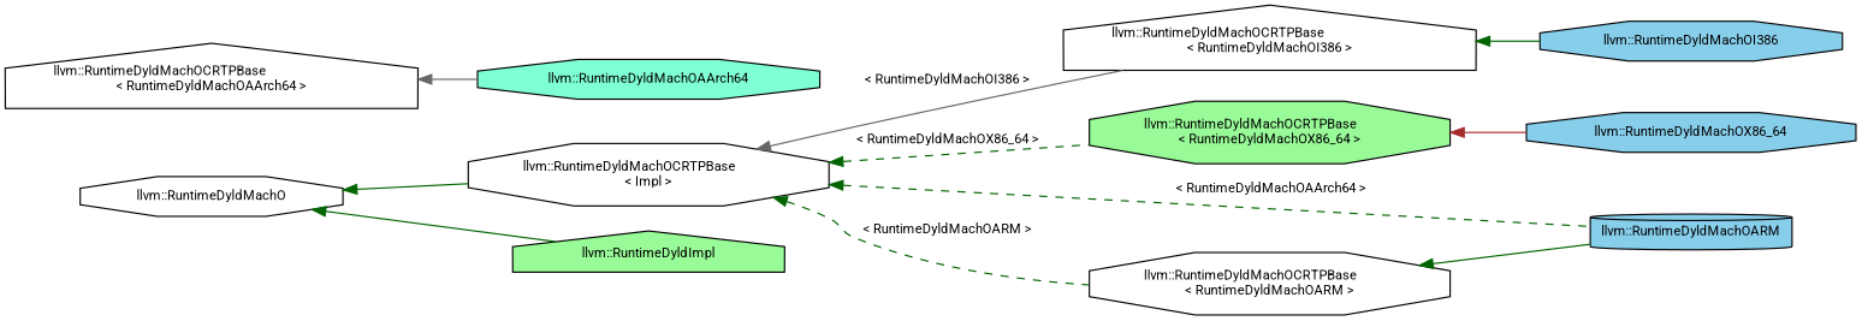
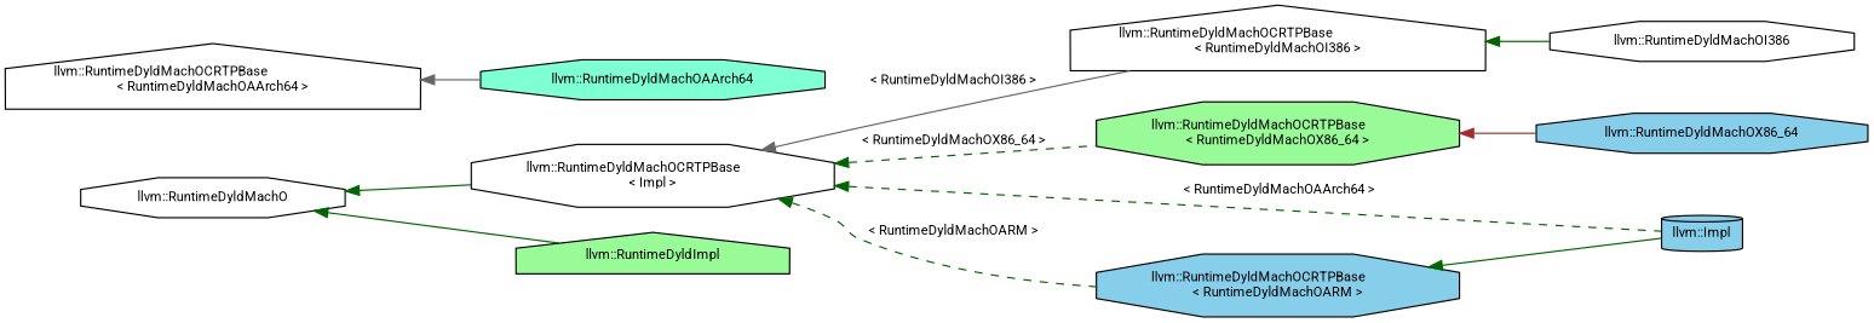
  digraph {
    fontname=Roboto
    rankdir=LR
    node [color=black fillcolor=white fontname=Roboto fontsize=10 shape=octagon style=filled]
    edge [color=darkgreen dir=back fontname=Roboto fontsize=10 labelfontname=Helvetica labelfontsize=10 style=solid]
    n1 [fontcolor=black height=0.2 label="llvm::RuntimeDyldMachOCRTPBase\l\< Impl \>" width=0.4]
    n2 [height=0.2 label="llvm::RuntimeDyldMachOCRTPBase\l\< RuntimeDyldMachOI386 \>" shape=house width=0.4]
-   n3 [height=0.2 label="llvm::RuntimeDyldMachOCRTPBase\l\< RuntimeDyldMachOARM \>" width=0.4]
+   n3 [fillcolor=skyblue height=0.2 label="llvm::RuntimeDyldMachOCRTPBase\l\< RuntimeDyldMachOARM \>" width=0.4]
    n4 [fillcolor=palegreen height=0.2 label="llvm::RuntimeDyldMachOCRTPBase\l\< RuntimeDyldMachOX86_64 \>" width=0.4]
-   n5 [fillcolor=skyblue height=0.2 label="llvm::RuntimeDyldMachOARM" shape=cylinder width=0.4]
+   n5 [fillcolor=skyblue height=0.2 label="llvm::Impl" shape=cylinder width=0.4]
    n6 [height=0.2 label="llvm::RuntimeDyldMachOCRTPBase\l\< RuntimeDyldMachOAArch64 \>" shape=house width=0.4]
    n7 [fillcolor=aquamarine height=0.2 label="llvm::RuntimeDyldMachOAArch64" width=0.4]
-   n8 [fillcolor=skyblue height=0.2 label="llvm::RuntimeDyldMachOI386" width=0.4]
+   n8 [height=0.2 label="llvm::RuntimeDyldMachOI386" width=0.4]
    n9 [fillcolor=skyblue height=0.2 label="llvm::RuntimeDyldMachOX86_64" width=0.4]
    n10 [height=0.2 label="llvm::RuntimeDyldMachO" width=0.4]
    n11 [fillcolor=palegreen height=0.2 label="llvm::RuntimeDyldImpl" shape=house width=0.4]
    n1 -> n2 [color=gray40 label=" \< RuntimeDyldMachOI386 \>"]
    n1 -> n3 [label=" \< RuntimeDyldMachOARM \>" style=dashed]
    n1 -> n4 [label=" \< RuntimeDyldMachOX86_64 \>" style=dashed]
    n1 -> n5 [label=" \< RuntimeDyldMachOAArch64 \>" style=dashed]
    n2 -> n8
    n3 -> n5
    n4 -> n9 [color=brown]
    n6 -> n7 [color=gray40]
    n10 -> n1
    n10 -> n11
  }
